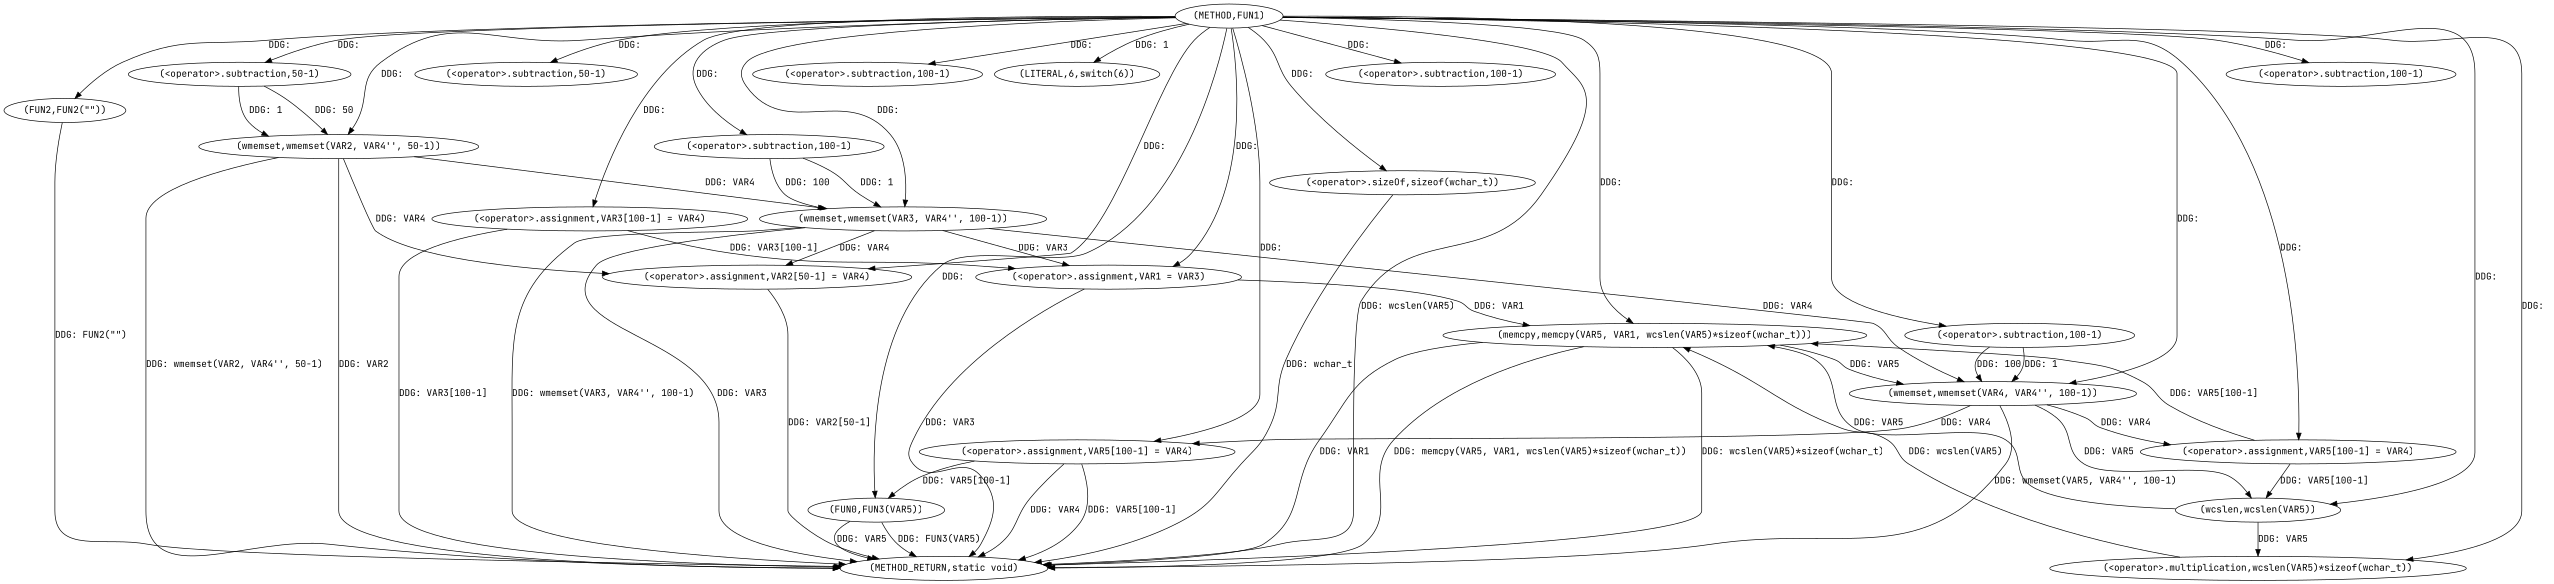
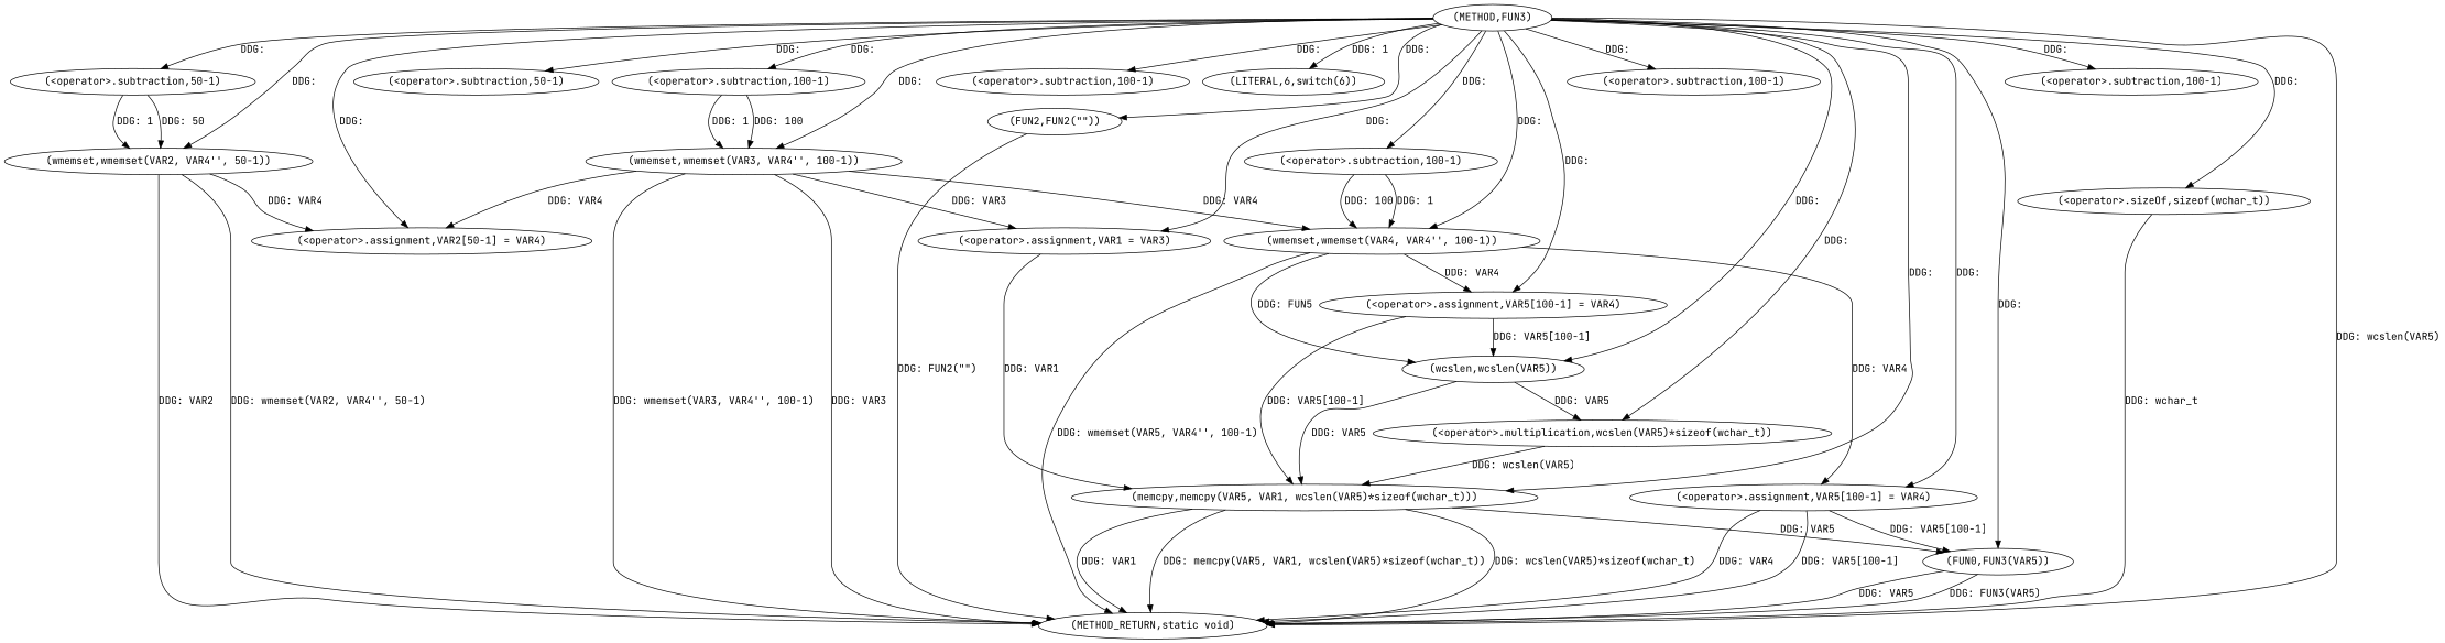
  digraph {
    fontname="JetBrains Mono"
    node [fontname="JetBrains Mono"]
    edge [fontname="JetBrains Mono"]
-   n1 [label="(METHOD,FUN1)"]
+   n1 [label="(METHOD,FUN3)"]
    n2 [label="(wmemset,wmemset(VAR2, VAR4'', 50-1))"]
    n3 [label="(<operator>.subtraction,50-1)"]
    n4 [label="(<operator>.assignment,VAR2[50-1] = VAR4)"]
    n5 [label="(<operator>.subtraction,50-1)"]
    n6 [label="(wmemset,wmemset(VAR3, VAR4'', 100-1))"]
    n7 [label="(<operator>.subtraction,100-1)"]
-   n8 [label="(<operator>.assignment,VAR3[100-1] = VAR4)"]
    n9 [label="(<operator>.subtraction,100-1)"]
    n10 [label="(LITERAL,6,switch(6))"]
    n11 [label="(<operator>.assignment,VAR1 = VAR3)"]
    n12 [label="(FUN2,FUN2(\"\"))"]
    n13 [label="(wmemset,wmemset(VAR4, VAR4'', 100-1))"]
    n14 [label="(<operator>.subtraction,100-1)"]
    n15 [label="(<operator>.assignment,VAR5[100-1] = VAR4)"]
    n16 [label="(<operator>.subtraction,100-1)"]
    n17 [label="(memcpy,memcpy(VAR5, VAR1, wcslen(VAR5)*sizeof(wchar_t)))"]
    n18 [label="(<operator>.multiplication,wcslen(VAR5)*sizeof(wchar_t))"]
    n19 [label="(wcslen,wcslen(VAR5))"]
    n20 [label="(<operator>.sizeOf,sizeof(wchar_t))"]
    n21 [label="(<operator>.assignment,VAR5[100-1] = VAR4)"]
    n22 [label="(<operator>.subtraction,100-1)"]
    n23 [label="(FUN0,FUN3(VAR5))"]
    n24 [label="(METHOD_RETURN,static void)"]
    n1 -> n2 [label="DDG: "]
    n1 -> n3 [label="DDG: "]
    n1 -> n4 [label="DDG: "]
    n1 -> n5 [label="DDG: "]
    n1 -> n6 [label="DDG: "]
    n1 -> n7 [label="DDG: "]
-   n1 -> n8 [label="DDG: "]
    n1 -> n9 [label="DDG: "]
    n1 -> n10 [label="DDG: 1"]
    n1 -> n11 [label="DDG: "]
    n1 -> n12 [label="DDG: "]
    n1 -> n13 [label="DDG: "]
    n1 -> n14 [label="DDG: "]
    n1 -> n15 [label="DDG: "]
    n1 -> n16 [label="DDG: "]
    n1 -> n17 [label="DDG: "]
    n1 -> n18 [label="DDG: "]
    n1 -> n19 [label="DDG: "]
    n1 -> n20 [label="DDG: "]
    n1 -> n21 [label="DDG: "]
    n1 -> n22 [label="DDG: "]
    n1 -> n23 [label="DDG: "]
    n1 -> n24 [label="DDG: wcslen(VAR5)"]
    n2 -> n4 [label="DDG: VAR4"]
-   n2 -> n6 [label="DDG: VAR4"]
    n2 -> n24 [label="DDG: wmemset(VAR2, VAR4'', 50-1)"]
    n2 -> n24 [label="DDG: VAR2"]
    n3 -> n2 [label="DDG: 50"]
    n3 -> n2 [label="DDG: 1"]
-   n4 -> n24 [label="DDG: VAR2[50-1]"]
    n6 -> n4 [label="DDG: VAR4"]
    n6 -> n11 [label="DDG: VAR3"]
    n6 -> n13 [label="DDG: VAR4"]
    n6 -> n24 [label="DDG: wmemset(VAR3, VAR4'', 100-1)"]
    n6 -> n24 [label="DDG: VAR3"]
    n7 -> n6 [label="DDG: 100"]
    n7 -> n6 [label="DDG: 1"]
-   n8 -> n11 [label="DDG: VAR3[100-1]"]
-   n8 -> n24 [label="DDG: VAR3[100-1]"]
    n11 -> n17 [label="DDG: VAR1"]
-   n11 -> n24 [label="DDG: VAR3"]
    n12 -> n24 [label="DDG: FUN2(\"\")"]
    n13 -> n15 [label="DDG: VAR4"]
-   n13 -> n19 [label="DDG: VAR5"]
+   n13 -> n19 [label="DDG: FUN5"]
    n13 -> n21 [label="DDG: VAR4"]
    n13 -> n24 [label="DDG: wmemset(VAR5, VAR4'', 100-1)"]
    n14 -> n13 [label="DDG: 100"]
    n14 -> n13 [label="DDG: 1"]
    n15 -> n17 [label="DDG: VAR5[100-1]"]
    n15 -> n19 [label="DDG: VAR5[100-1]"]
-   n17 -> n13 [label="DDG: VAR5"]
+   n17 -> n23 [label="DDG: VAR5"]
    n17 -> n24 [label="DDG: VAR1"]
    n17 -> n24 [label="DDG: memcpy(VAR5, VAR1, wcslen(VAR5)*sizeof(wchar_t))"]
    n17 -> n24 [label="DDG: wcslen(VAR5)*sizeof(wchar_t)"]
    n18 -> n17 [label="DDG: wcslen(VAR5)"]
    n19 -> n17 [label="DDG: VAR5"]
    n19 -> n18 [label="DDG: VAR5"]
    n20 -> n24 [label="DDG: wchar_t"]
    n21 -> n23 [label="DDG: VAR5[100-1]"]
    n21 -> n24 [label="DDG: VAR4"]
    n21 -> n24 [label="DDG: VAR5[100-1]"]
    n23 -> n24 [label="DDG: FUN3(VAR5)"]
    n23 -> n24 [label="DDG: VAR5"]
  }
